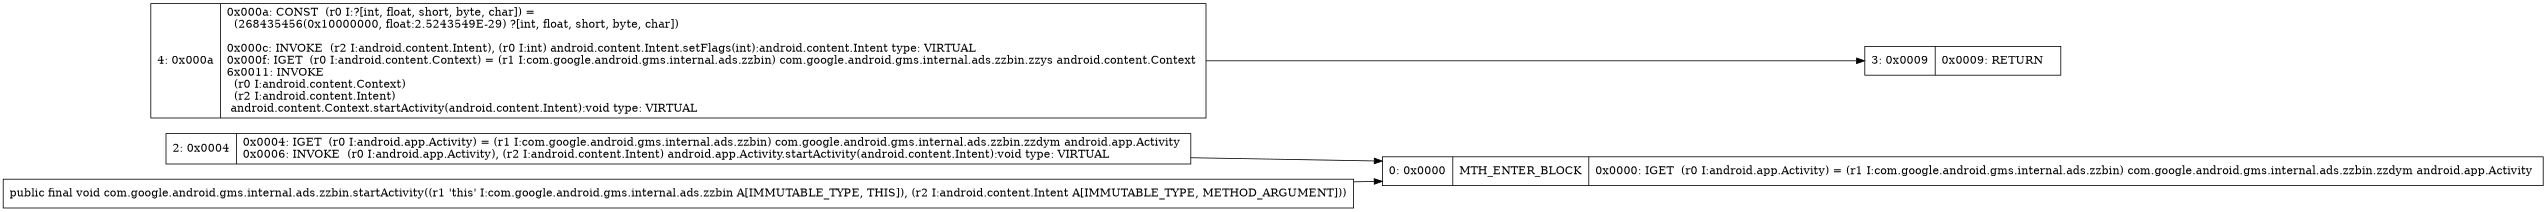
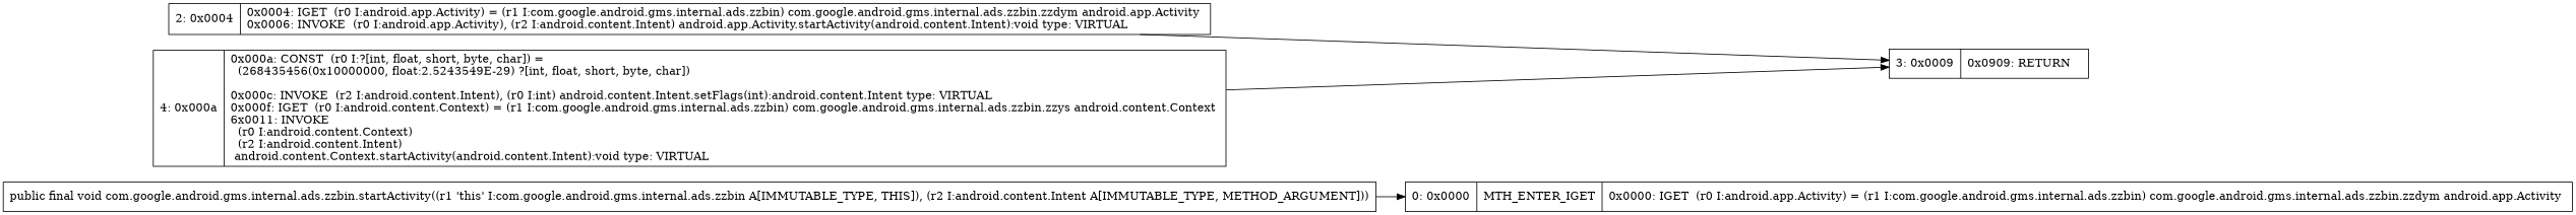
  digraph {
    rankdir=LR
    node [shape=record]
-   n1 [label="{0\:\ 0x0000|MTH_ENTER_BLOCK\l|0x0000: IGET  (r0 I:android.app.Activity) = (r1 I:com.google.android.gms.internal.ads.zzbin) com.google.android.gms.internal.ads.zzbin.zzdym android.app.Activity \l}"]
+   n1 [label="{0\:\ 0x0000|MTH_ENTER_IGET\l|0x0000: IGET  (r0 I:android.app.Activity) = (r1 I:com.google.android.gms.internal.ads.zzbin) com.google.android.gms.internal.ads.zzbin.zzdym android.app.Activity \l}"]
    n2 [label="{2\:\ 0x0004|0x0004: IGET  (r0 I:android.app.Activity) = (r1 I:com.google.android.gms.internal.ads.zzbin) com.google.android.gms.internal.ads.zzbin.zzdym android.app.Activity \l0x0006: INVOKE  (r0 I:android.app.Activity), (r2 I:android.content.Intent) android.app.Activity.startActivity(android.content.Intent):void type: VIRTUAL \l}"]
-   n3 [label="{3\:\ 0x0009|0x0009: RETURN   \l}"]
+   n3 [label="{3\:\ 0x0009|0x0909: RETURN   \l}"]
    n4 [label="{4\:\ 0x000a|0x000a: CONST  (r0 I:?[int, float, short, byte, char]) = \l  (268435456(0x10000000, float:2.5243549E\-29) ?[int, float, short, byte, char])\l \l0x000c: INVOKE  (r2 I:android.content.Intent), (r0 I:int) android.content.Intent.setFlags(int):android.content.Intent type: VIRTUAL \l0x000f: IGET  (r0 I:android.content.Context) = (r1 I:com.google.android.gms.internal.ads.zzbin) com.google.android.gms.internal.ads.zzbin.zzys android.content.Context \l6x0011: INVOKE  \l  (r0 I:android.content.Context)\l  (r2 I:android.content.Intent)\l android.content.Context.startActivity(android.content.Intent):void type: VIRTUAL \l}"]
    n5 [label="{public final void com.google.android.gms.internal.ads.zzbin.startActivity((r1 'this' I:com.google.android.gms.internal.ads.zzbin A[IMMUTABLE_TYPE, THIS]), (r2 I:android.content.Intent A[IMMUTABLE_TYPE, METHOD_ARGUMENT])) }"]
-   n2 -> n1
+   n2 -> n3
    n4 -> n3
    n5 -> n1
  }
